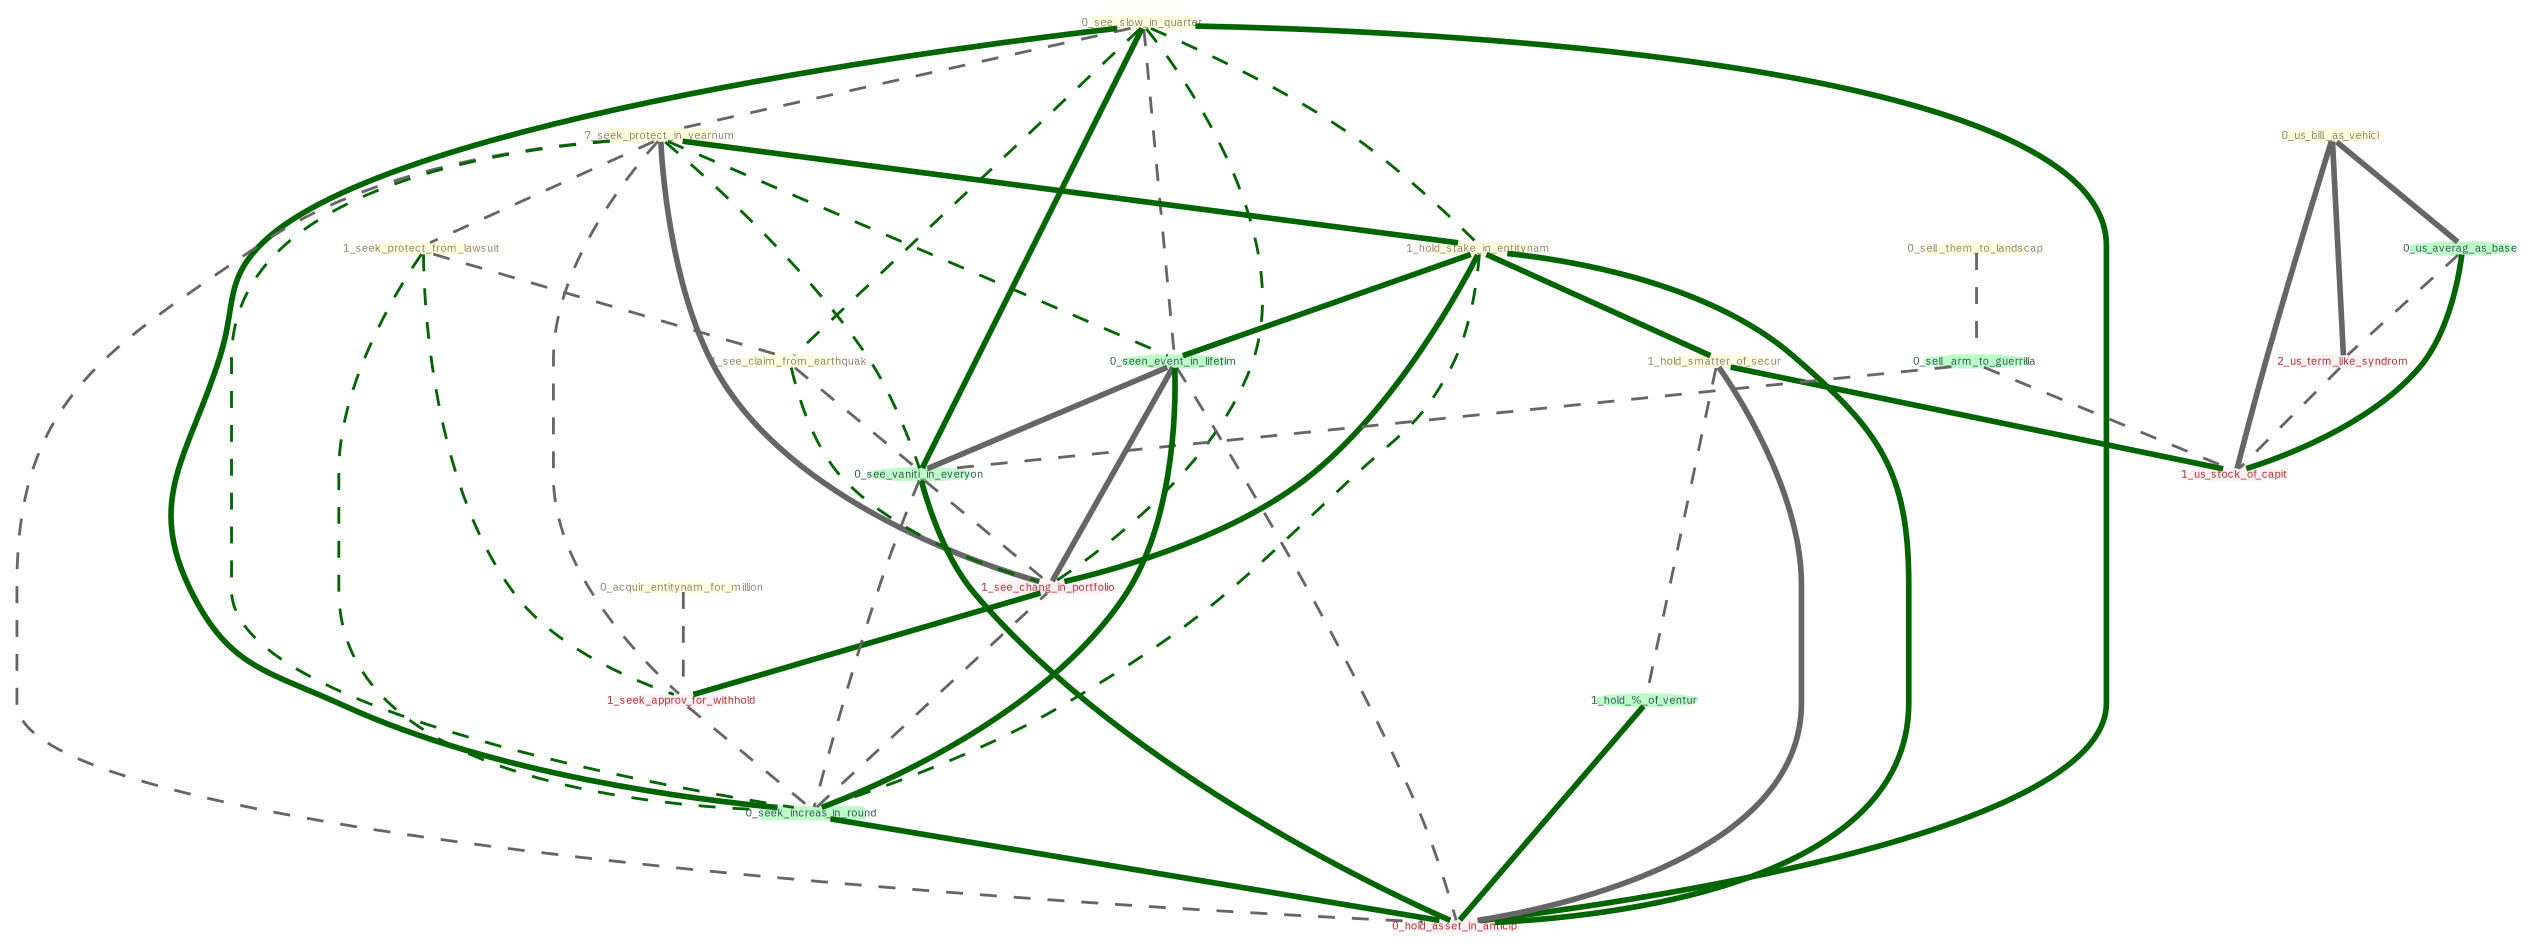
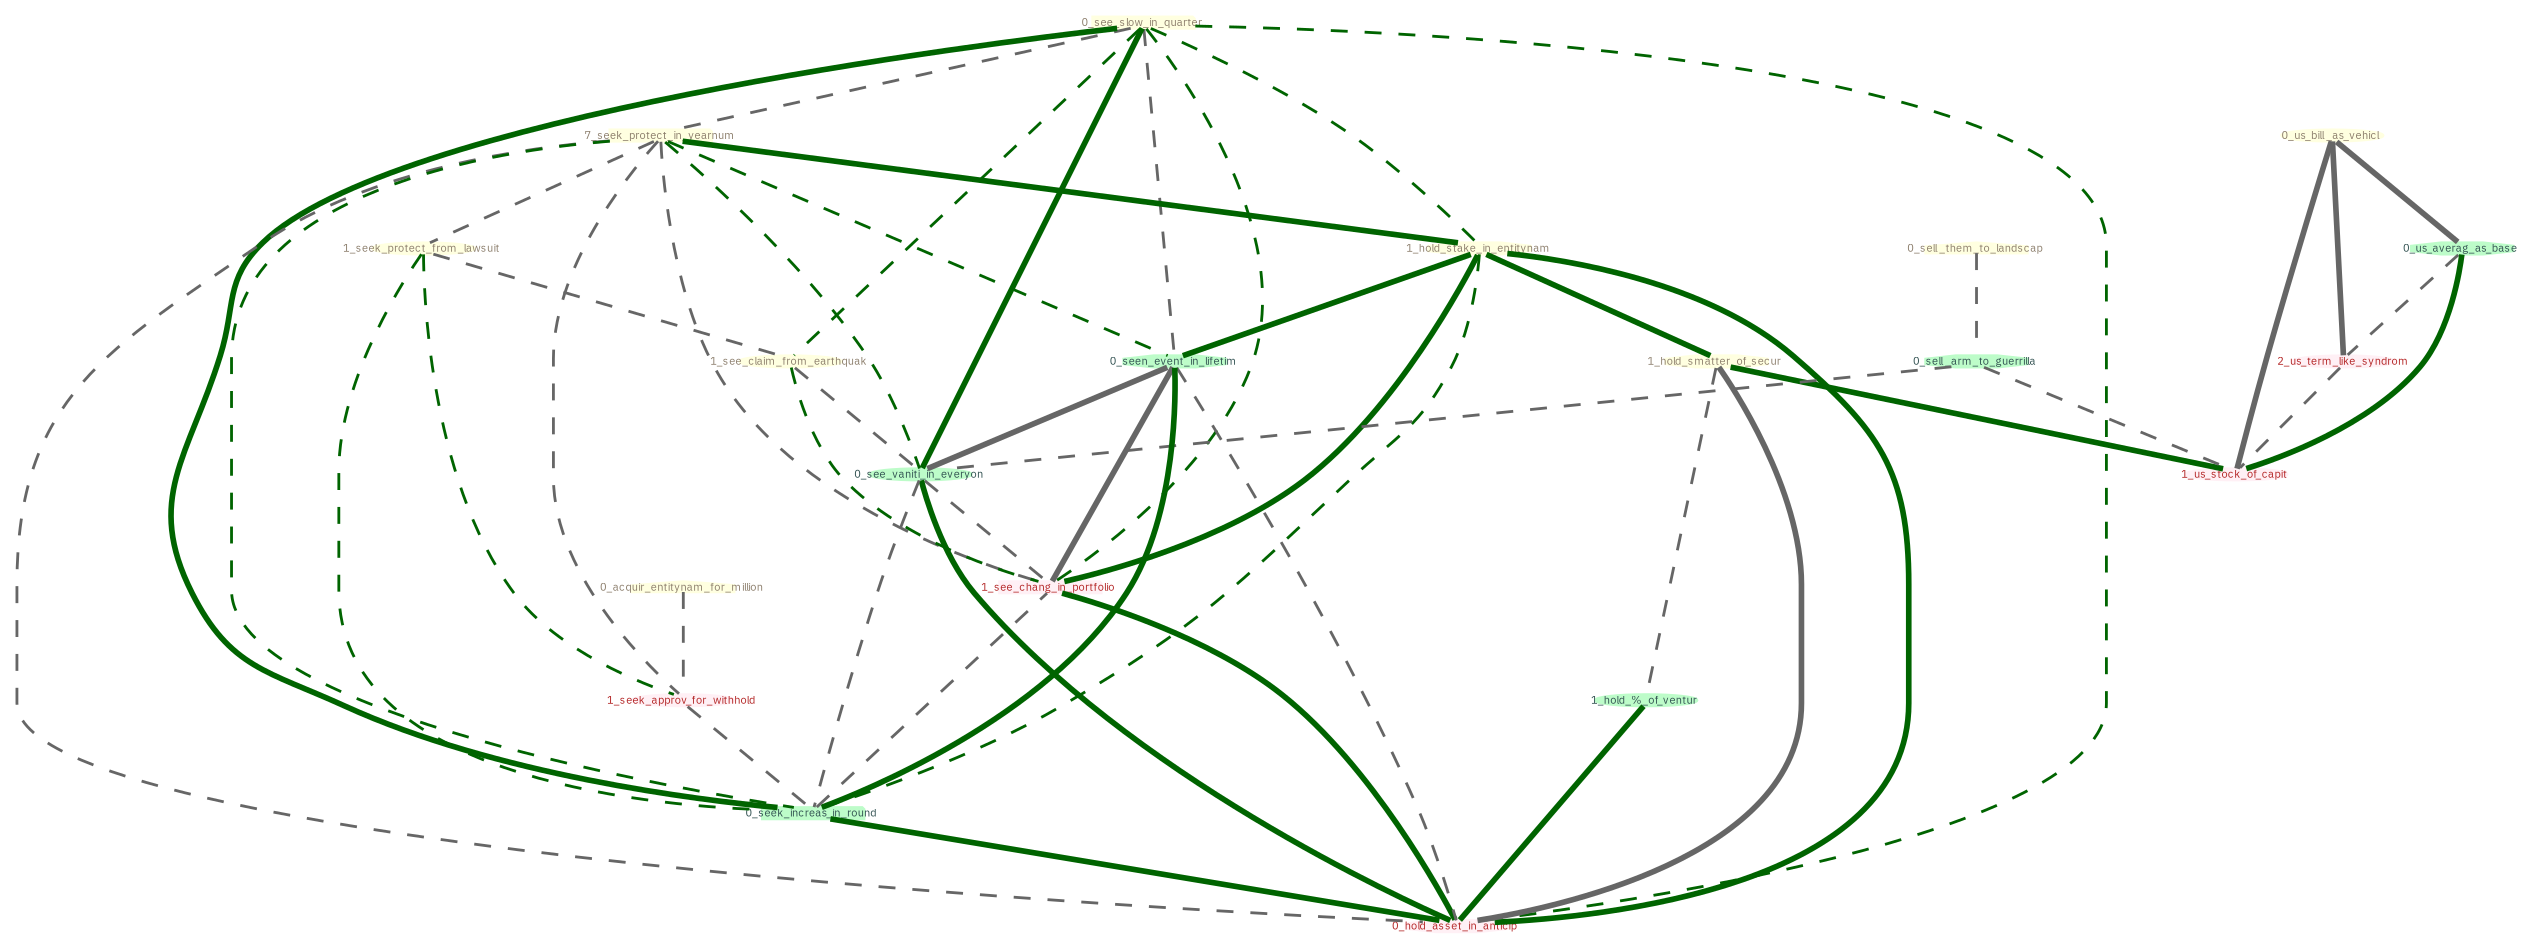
  graph {
    fontname="IBM Plex Sans"
    node [color="#ffffe0" fixedsize=true fontcolor="#8b7d6b" fontname="IBM Plex Sans" fontsize=4 shape=ellipse style=filled]
    edge [color=gray40 fontname="IBM Plex Sans" style=dashed w=1]
    "0_sell_them_to_landscap " [height=.06 shape=house width=.5]
    "0_see_slow_in_quarter " [height=.06 shape=note width=.5]
    n3 [height=.06 label="7_seek_protect_in_yearnum" shape=note width=.5]
    "0_acquir_entitynam_for_million " [height=.06 shape=house width=.5]
    "1_hold_stake_in_entitynam " [height=.06 shape=octagon width=.5]
    "1_hold_smatter_of_secur " [height=.06 shape=octagon width=.5]
    "1_seek_protect_from_lawsuit " [height=.06 width=.5]
    "0_us_bill_as_vehicl " [height=.06 width=.5]
    "1_see_claim_from_earthquak " [height=.06 width=.5]
    n10 [color="#fff0f5" fontcolor="#b22222" height=.06 label="2_us_term_like_syndrom" width=.5]
    "1_seek_approv_for_withhold " [color="#fff0f5" fontcolor="#b22222" height=.06 width=.5]
    "1_us_stock_of_capit " [color="#fff0f5" fontcolor="#b22222" height=.06 width=.5]
    "1_see_chang_in_portfolio " [color="#fff0f5" fontcolor="#b22222" height=.06 shape=note width=.5]
    "0_hold_asset_in_anticip " [color="#fff0f5" fontcolor="#b22222" height=.06 shape=octagon width=.5]
    "0_sell_arm_to_guerrilla " [color="#BDFCC9" fontcolor="#2f4f4f" height=.06 shape=octagon width=.5]
    "0_seen_event_in_lifetim " [color="#BDFCC9" fontcolor="#2f4f4f" height=.06 shape=octagon width=.5]
    "0_see_vaniti_in_everyon " [color="#BDFCC9" fontcolor="#2f4f4f" height=.06 width=.5]
    "0_seek_increas_in_round " [color="#BDFCC9" fontcolor="#2f4f4f" height=.06 shape=note width=.5]
    "1_hold_%_of_ventur " [color="#BDFCC9" fontcolor="#2f4f4f" height=.06 width=.5]
    "0_us_averag_as_base " [color="#BDFCC9" fontcolor="#2f4f4f" height=.06 shape=octagon width=.5]
    subgraph sub_1 {
      "0_sell_them_to_landscap "
      "0_see_slow_in_quarter "
      n3
      "0_acquir_entitynam_for_million "
      "1_hold_stake_in_entitynam "
      "1_hold_smatter_of_secur "
      "1_seek_protect_from_lawsuit "
      "0_us_bill_as_vehicl "
      "1_see_claim_from_earthquak "
    }
    subgraph sub_2 {
      n10
      "1_seek_approv_for_withhold "
      "1_us_stock_of_capit "
      "1_see_chang_in_portfolio "
      "0_hold_asset_in_anticip "
    }
    "0_sell_them_to_landscap " -- "0_sell_arm_to_guerrilla " [w=2]
    "0_see_slow_in_quarter " -- n3
    "0_see_slow_in_quarter " -- "1_hold_stake_in_entitynam " [color=darkgreen]
    "0_see_slow_in_quarter " -- "1_see_claim_from_earthquak " [color=darkgreen]
    "0_see_slow_in_quarter " -- "1_see_chang_in_portfolio " [color=darkgreen w=2]
-   "0_see_slow_in_quarter " -- "0_hold_asset_in_anticip " [color=darkgreen style=bold]
+   "0_see_slow_in_quarter " -- "0_hold_asset_in_anticip " [color=darkgreen]
    "0_see_slow_in_quarter " -- "0_seen_event_in_lifetim "
    "0_see_slow_in_quarter " -- "0_see_vaniti_in_everyon " [color=darkgreen style=bold w=2]
    "0_see_slow_in_quarter " -- "0_seek_increas_in_round " [color=darkgreen style=bold]
    n3 -- "1_hold_stake_in_entitynam " [color=darkgreen style=bold]
    n3 -- "1_seek_protect_from_lawsuit " [w=2]
    n3 -- "1_seek_approv_for_withhold "
-   n3 -- "1_see_chang_in_portfolio " [style=bold]
+   n3 -- "1_see_chang_in_portfolio "
    n3 -- "0_hold_asset_in_anticip "
    n3 -- "0_seen_event_in_lifetim " [color=darkgreen]
    n3 -- "0_see_vaniti_in_everyon " [color=darkgreen]
    n3 -- "0_seek_increas_in_round " [color=darkgreen w=2]
    "0_acquir_entitynam_for_million " -- "1_seek_approv_for_withhold "
    "1_hold_stake_in_entitynam " -- "1_hold_smatter_of_secur " [color=darkgreen style=bold]
    "1_hold_stake_in_entitynam " -- "1_see_chang_in_portfolio " [color=darkgreen style=bold]
    "1_hold_stake_in_entitynam " -- "0_hold_asset_in_anticip " [color=darkgreen style=bold w=2]
    "1_hold_stake_in_entitynam " -- "0_seen_event_in_lifetim " [color=darkgreen style=bold]
    "1_hold_stake_in_entitynam " -- "0_seek_increas_in_round " [color=darkgreen]
    "1_hold_smatter_of_secur " -- "1_us_stock_of_capit " [color=darkgreen style=bold]
    "1_hold_smatter_of_secur " -- "0_hold_asset_in_anticip " [style=bold]
    "1_hold_smatter_of_secur " -- "1_hold_%_of_ventur " [w=2]
    "1_seek_protect_from_lawsuit " -- "1_see_claim_from_earthquak "
    "1_seek_protect_from_lawsuit " -- "1_seek_approv_for_withhold " [color=darkgreen]
    "1_seek_protect_from_lawsuit " -- "0_seek_increas_in_round " [color=darkgreen]
    "0_us_bill_as_vehicl " -- n10 [style=bold]
    "0_us_bill_as_vehicl " -- "1_us_stock_of_capit " [style=bold]
    "0_us_bill_as_vehicl " -- "0_us_averag_as_base " [style=bold w=2]
    "1_see_claim_from_earthquak " -- "1_see_chang_in_portfolio " [color=darkgreen]
    "1_see_claim_from_earthquak " -- "0_see_vaniti_in_everyon "
    n10 -- "1_us_stock_of_capit "
    "1_seek_approv_for_withhold " -- "0_seek_increas_in_round "
-   "1_see_chang_in_portfolio " -- "1_seek_approv_for_withhold " [color=darkgreen style=bold]
+   "1_see_chang_in_portfolio " -- "0_hold_asset_in_anticip " [color=darkgreen style=bold]
    "0_sell_arm_to_guerrilla " -- "1_us_stock_of_capit "
    "0_sell_arm_to_guerrilla " -- "0_see_vaniti_in_everyon "
    "0_seen_event_in_lifetim " -- "1_see_chang_in_portfolio " [style=bold]
    "0_seen_event_in_lifetim " -- "0_hold_asset_in_anticip "
    "0_seen_event_in_lifetim " -- "0_see_vaniti_in_everyon " [style=bold]
    "0_seen_event_in_lifetim " -- "0_seek_increas_in_round " [color=darkgreen style=bold]
    "0_see_vaniti_in_everyon " -- "1_see_chang_in_portfolio " [w=2]
    "0_see_vaniti_in_everyon " -- "0_hold_asset_in_anticip " [color=darkgreen style=bold]
    "0_see_vaniti_in_everyon " -- "0_seek_increas_in_round "
    "0_seek_increas_in_round " -- "1_see_chang_in_portfolio "
    "0_seek_increas_in_round " -- "0_hold_asset_in_anticip " [color=darkgreen style=bold]
    "1_hold_%_of_ventur " -- "0_hold_asset_in_anticip " [color=darkgreen style=bold]
    "0_us_averag_as_base " -- n10
    "0_us_averag_as_base " -- "1_us_stock_of_capit " [color=darkgreen style=bold]
  }
